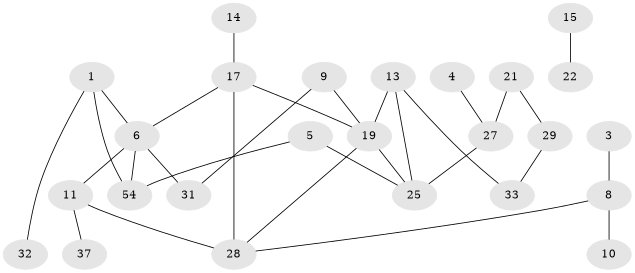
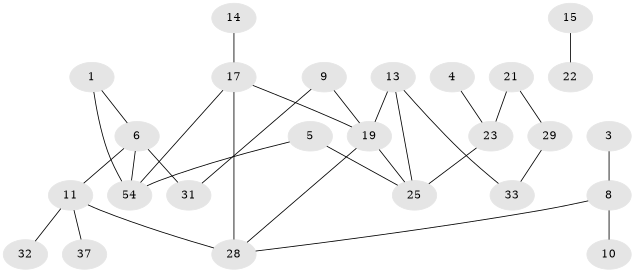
  graph {
    node [color=gray90 style=filled]
    edge [weight=1.0]
    1
    6
    32
    n4 [label=54]
    11
    31
    3
    8
    10
    28
    4
-   23 [label=27]
+   23
    25
    5
    37
    9
    19
    13
    33
    14
    17
    15
    22
    21
    29
    1 -- 6
-   1 -- 32
+   11 -- 32
    1 -- n4
    6 -- n4
    6 -- 11
    6 -- 31
    11 -- 28
    11 -- 37
    3 -- 8 [weight=2.0]
    8 -- 10
    8 -- 28
    4 -- 23
    23 -- 25
    5 -- n4
    5 -- 25
    9 -- 31
    9 -- 19
    19 -- 28
    19 -- 25
    13 -- 25
    13 -- 19
    13 -- 33
    14 -- 17
-   17 -- 6
+   17 -- n4
    17 -- 28 [weight=2.0]
    17 -- 19
    15 -- 22
    21 -- 23 [weight=3.0]
    21 -- 29
    29 -- 33
  }
